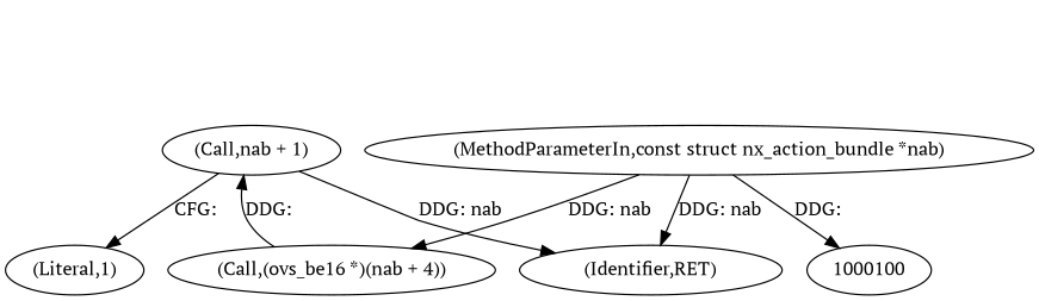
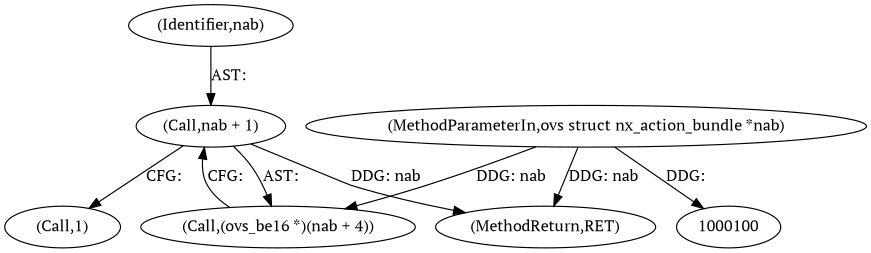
  digraph {
    fontname="PT Serif"
    node [fontname="PT Serif"]
    edge [fontname="PT Serif"]
    n1 [label="(Call,nab + 1)"]
-   n2 [label="(Literal,1)"]
+   n2 [label="(Call,1)"]
    n3 [label="(Call,(ovs_be16 *)(nab + 4))"]
-   n4 [label="(Identifier,RET)"]
-   n5 [label="(MethodParameterIn,const struct nx_action_bundle *nab)"]
+   n4 [label="(MethodReturn,RET)"]
+   n5 [label="(MethodParameterIn,ovs struct nx_action_bundle *nab)"]
    1000100
+   n7 [label="(Identifier,nab)"]
    n1 -> n2 [label="CFG: "]
+   n1 -> n3 [label="AST: "]
    n1 -> n4 [label="DDG: nab"]
-   n3 -> n1 [label="DDG: "]
+   n3 -> n1 [label="CFG: "]
    n5 -> n3 [label="DDG: nab"]
    n5 -> n4 [label="DDG: nab"]
    n5 -> 1000100 [label="DDG: "]
+   n7 -> n1 [label="AST: "]
  }
